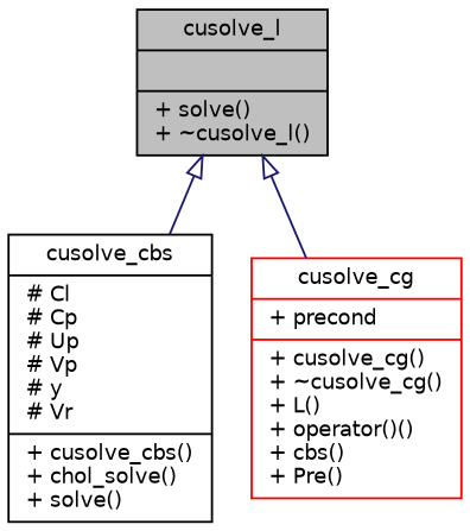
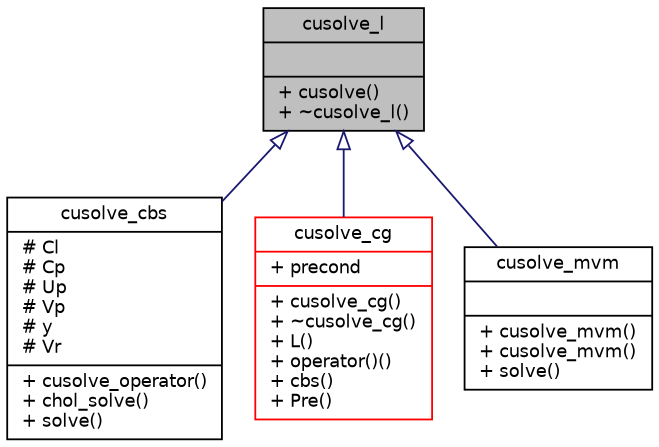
  digraph {
    node [color=black fontname=Helvetica fontsize=10 shape=record]
    edge [arrowtail=onormal color=midnightblue dir=back fontname=Helvetica fontsize=10 labelfontname=Helvetica labelfontsize=10 style=solid]
-   n1 [fillcolor=grey75 fontcolor=black height=0.2 label="{cusolve_l\n||+ solve()\l+ ~cusolve_l()\l}" style=filled width=0.4]
-   n2 [height=0.2 label="{cusolve_cbs\n|# Cl\l# Cp\l# Up\l# Vp\l# y\l# Vr\l|+ cusolve_cbs()\l+ chol_solve()\l+ solve()\l}" width=0.4]
+   n1 [fillcolor=grey75 fontcolor=black height=0.2 label="{cusolve_l\n||+ cusolve()\l+ ~cusolve_l()\l}" style=filled width=0.4]
+   n2 [height=0.2 label="{cusolve_cbs\n|# Cl\l# Cp\l# Up\l# Vp\l# y\l# Vr\l|+ cusolve_operator()\l+ chol_solve()\l+ solve()\l}" width=0.4]
    n3 [color=red height=0.2 label="{cusolve_cg\n|+ precond\l|+ cusolve_cg()\l+ ~cusolve_cg()\l+ L()\l+ operator()()\l+ cbs()\l+ Pre()\l}" width=0.4]
+   n4 [height=0.2 label="{cusolve_mvm\n||+ cusolve_mvm()\l+ cusolve_mvm()\l+ solve()\l}" width=0.4]
    n1 -> n2
    n1 -> n3
+   n1 -> n4
  }
